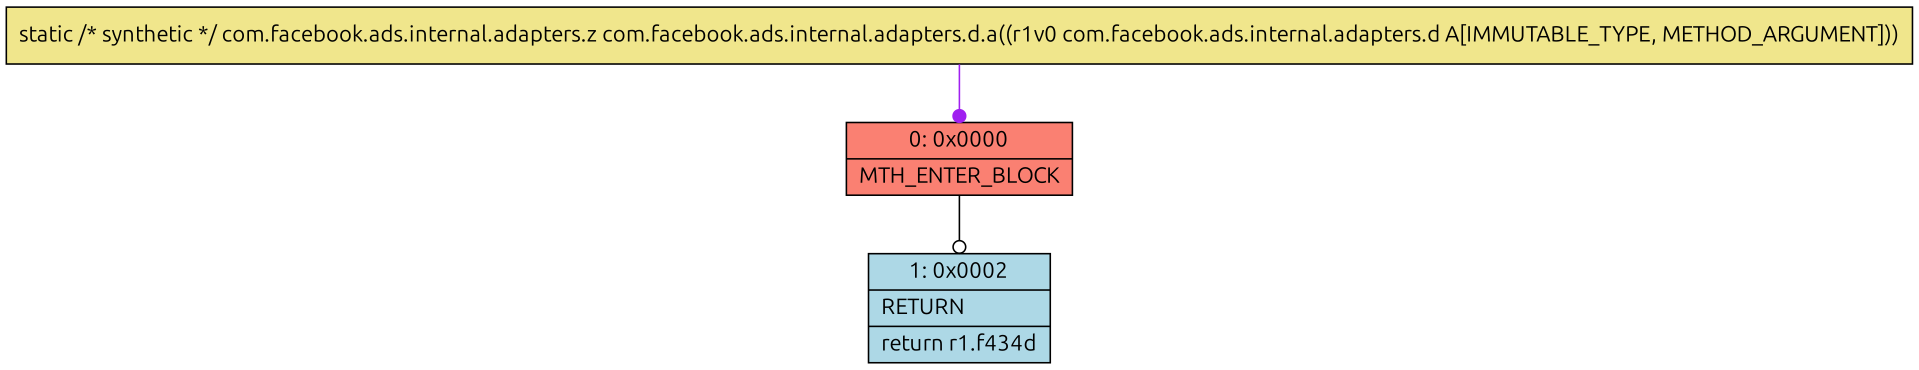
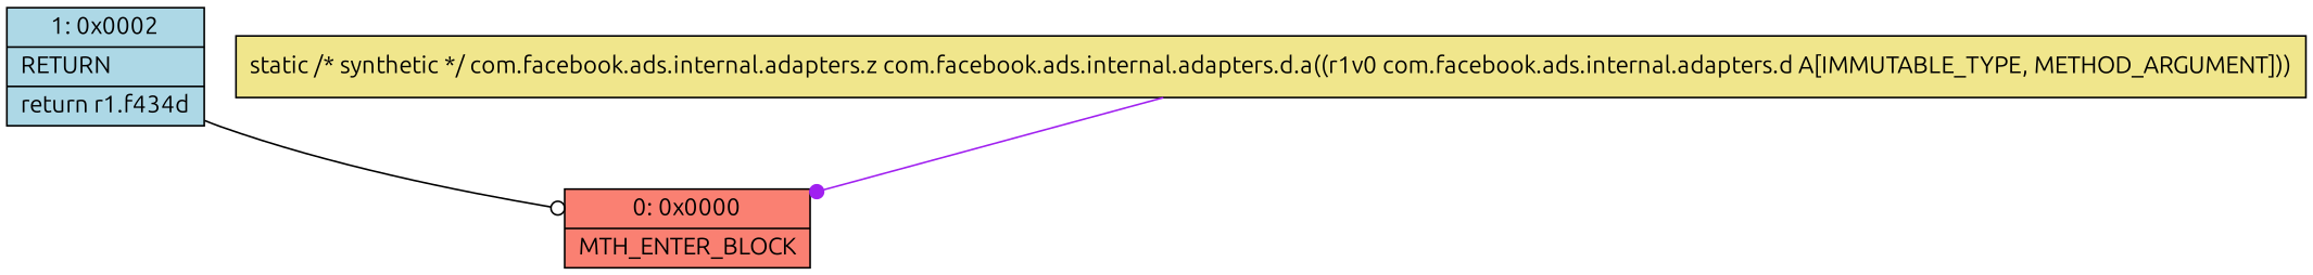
  digraph {
    fontname=Ubuntu
    node [shape=record style=filled fontname=Ubuntu]
    edge [fontname=Ubuntu]
    n1 [label="{0\:\ 0x0000|MTH_ENTER_BLOCK\l}" fillcolor=salmon]
    n2 [label="{1\:\ 0x0002|RETURN\l|return r1.f434d\l}" fillcolor=lightblue]
    n3 [label="{static \/* synthetic *\/ com.facebook.ads.internal.adapters.z com.facebook.ads.internal.adapters.d.a((r1v0 com.facebook.ads.internal.adapters.d A[IMMUTABLE_TYPE, METHOD_ARGUMENT])) }" fillcolor=khaki]
-   n1 -> n2 [color=black arrowhead=odot]
+   n2 -> n1 [color=black arrowhead=odot]
    n3 -> n1 [color=purple arrowhead=dot]
  }
